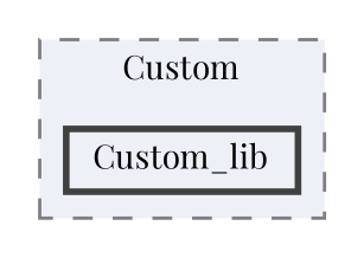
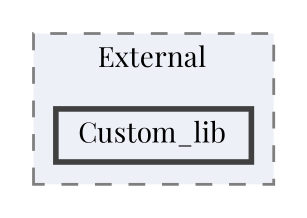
  digraph {
    compound=true
    fontname="Playfair Display"
    n1 [color=grey25 fillcolor="#edf0f7" fontname="Playfair Display" fontsize=10 height=0.2 label=Custom_lib shape=box style="filled,bold" width=0.4]
    subgraph cluster_1 {
      bgcolor="#edf0f7"
      fontsize=10
-     label=Custom
+     label=External
      pencolor=grey50
      style="filled,dashed"
      n1
    }
  }
